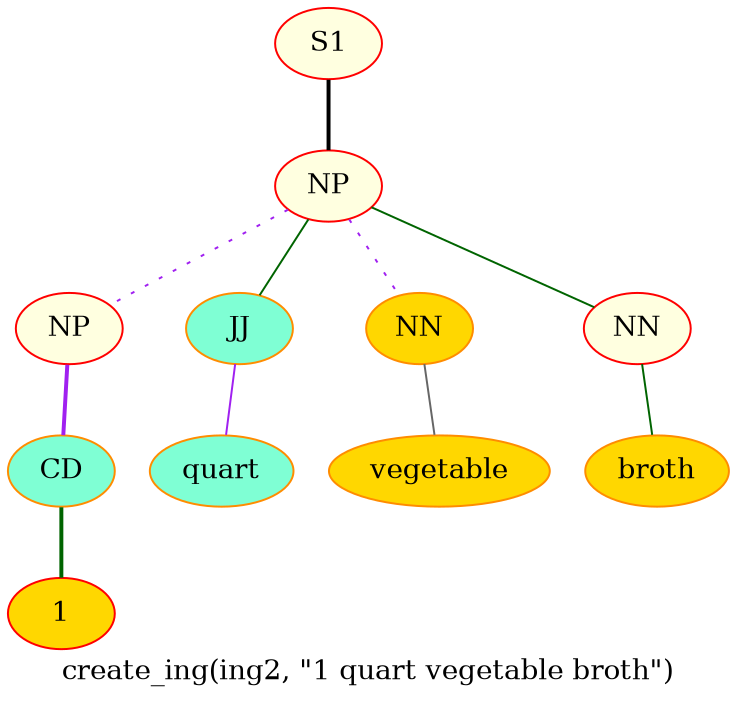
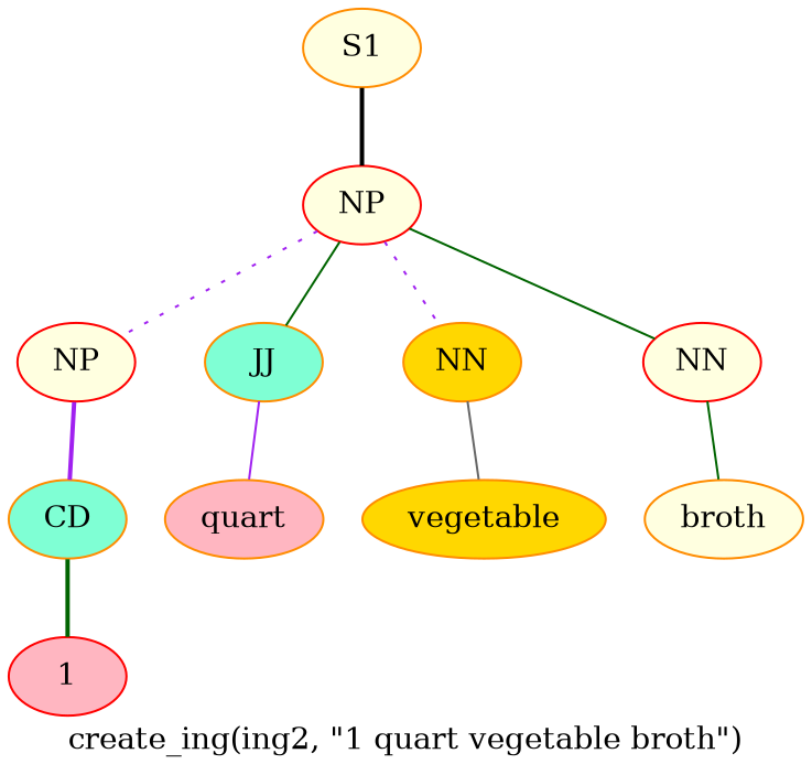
  graph {
    label="create_ing(ing2, \"1 quart vegetable broth\")"
    node [color=darkorange fillcolor=lightyellow style=filled]
    edge [color=purple style=solid]
-   n1 [color=red label=S1]
+   n1 [label=S1]
    n2 [color=red label=NP]
    n3 [color=red label=NP]
    n4 [fillcolor=aquamarine label=JJ]
    n5 [fillcolor=gold label=NN]
    n6 [color=red label=NN]
    n7 [fillcolor=aquamarine label=CD]
-   n8 [fillcolor=aquamarine label=quart]
+   n8 [fillcolor=lightpink label=quart]
    n9 [fillcolor=gold label=vegetable]
-   n10 [fillcolor=gold label=broth]
-   n11 [color=red fillcolor=gold label=1]
+   n10 [label=broth]
+   n11 [color=red fillcolor=lightpink label=1]
    n1 -- n2 [color=black style=bold]
    n2 -- n3 [style=dotted]
    n2 -- n4 [color=darkgreen]
    n2 -- n5 [style=dotted]
    n2 -- n6 [color=darkgreen]
    n3 -- n7 [style=bold]
    n4 -- n8
    n5 -- n9 [color=gray40]
    n6 -- n10 [color=darkgreen]
    n7 -- n11 [color=darkgreen style=bold]
  }
